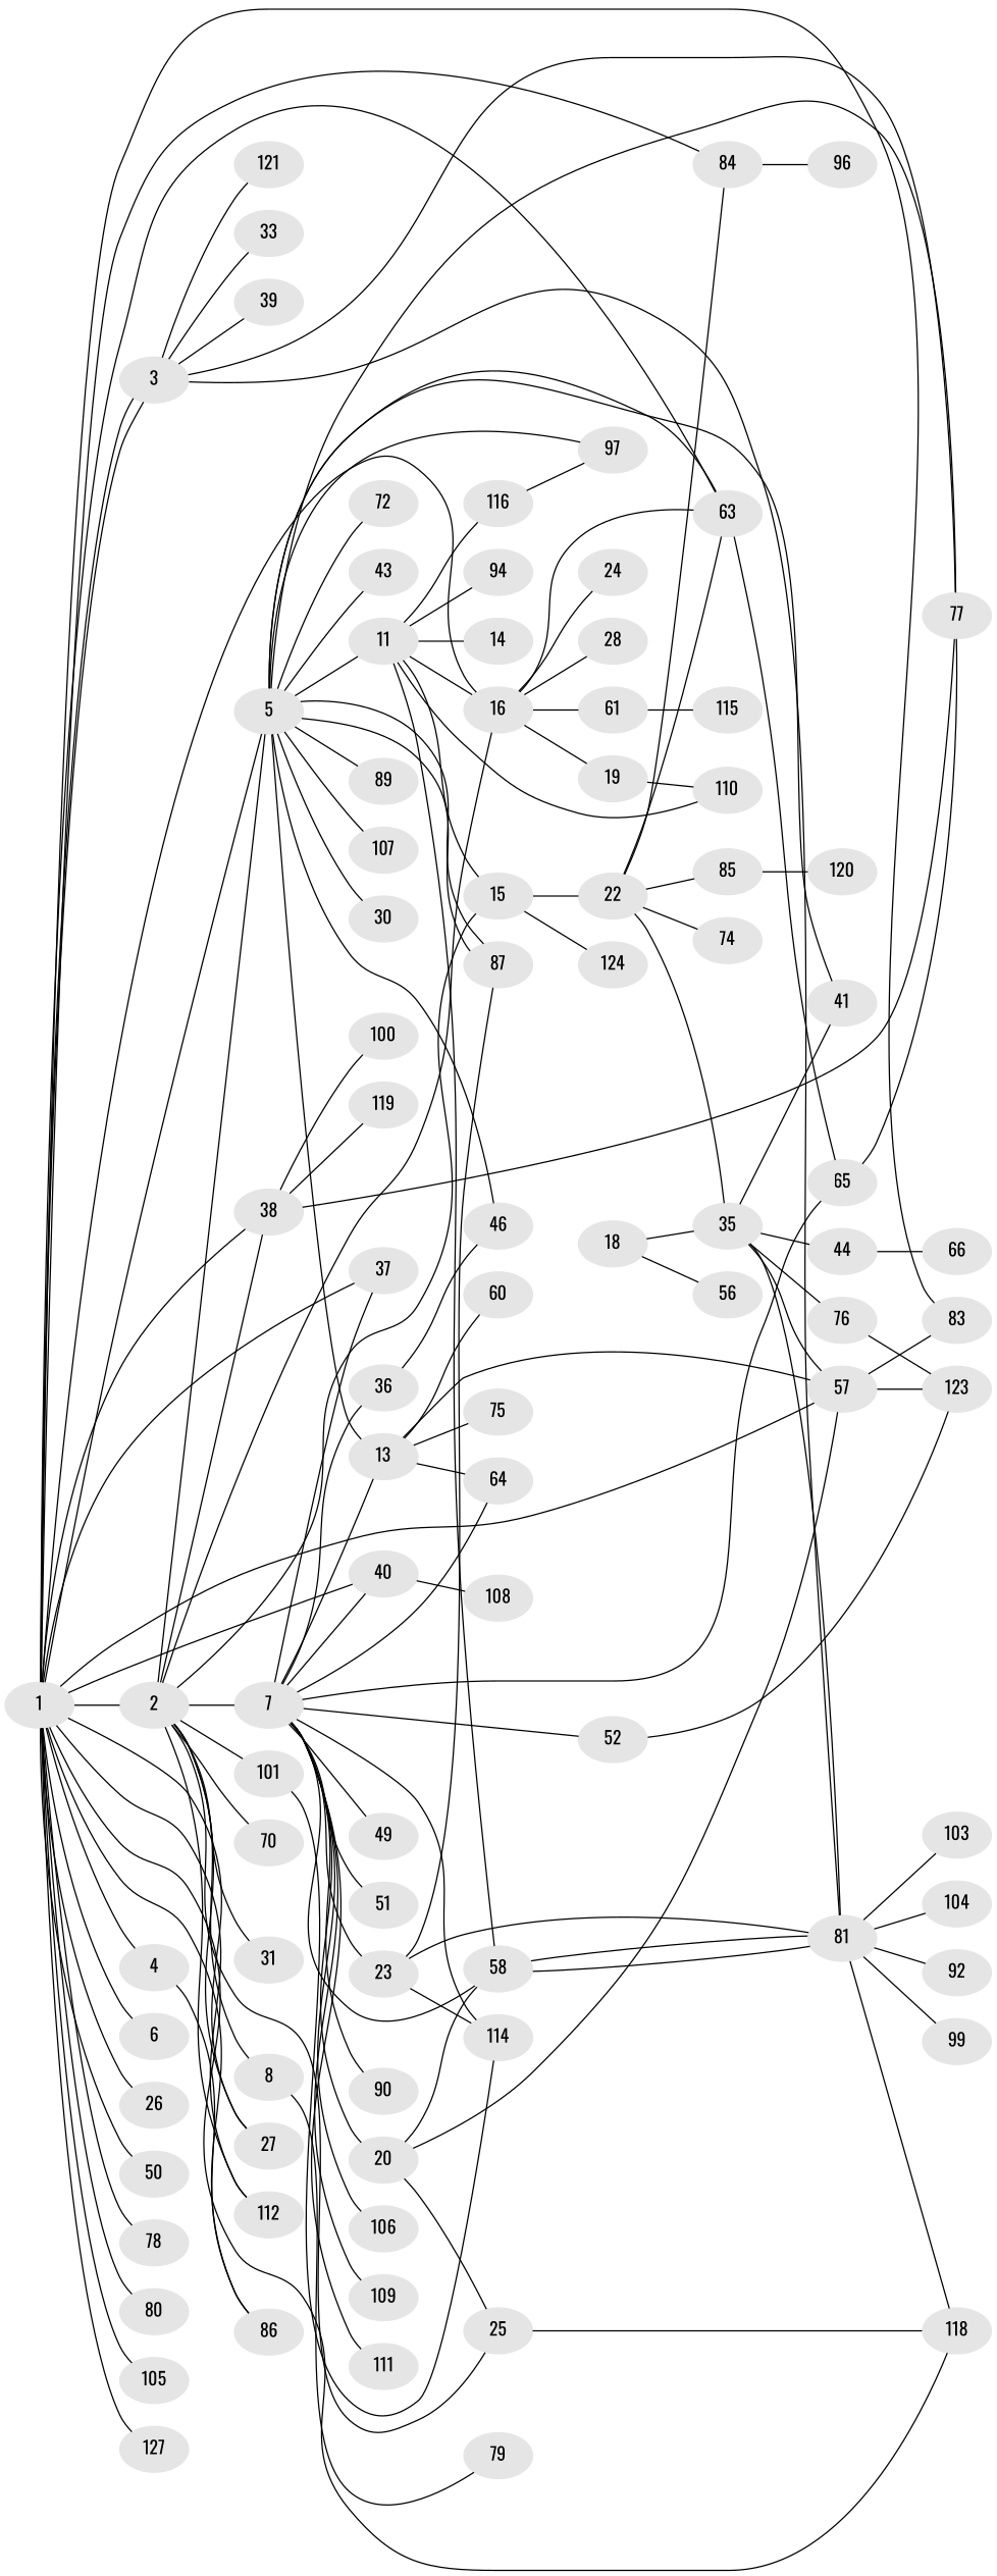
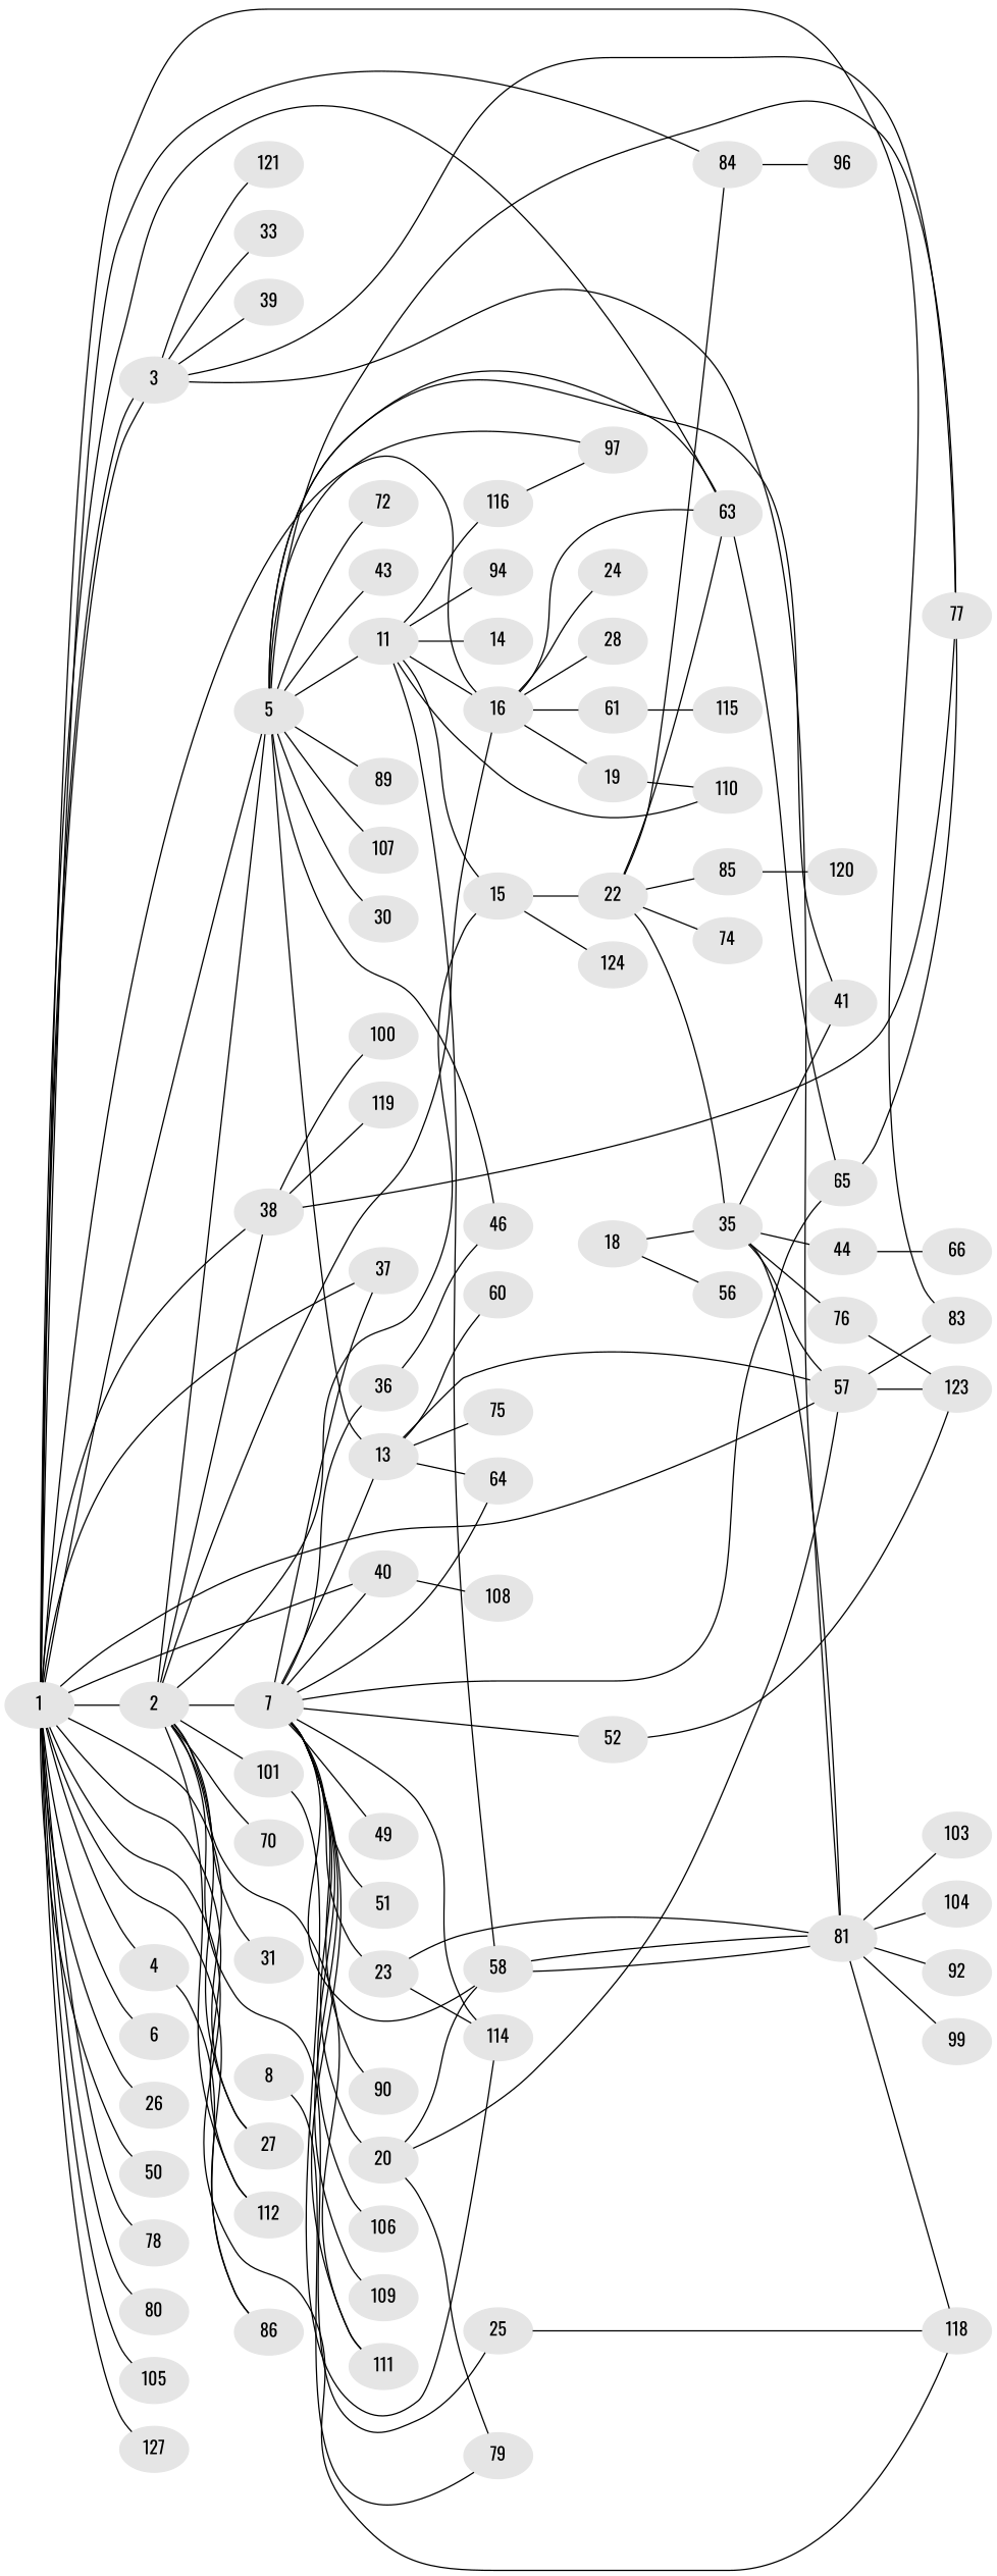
  graph {
    fontname=Oswald
    rankdir=LR
    node [color=gray90 fontname=Oswald style=filled]
    edge [fontname=Oswald]
    1 [super="+17"]
    2 [super="+125"]
    3 [super="+9"]
    4 [super="+47"]
    5 [super="+126"]
    6
    16 [super="+93"]
    26 [super="+55"]
    27
    37
    38 [super="+53"]
    40 [super="+67"]
    50
    57 [super="+72"]
    63 [super="+68"]
    78
    80
    83
    84
    86
    105
    112
    118
    127
    7 [super="+10"]
    8 [super="+113"]
    15 [super="+62"]
    25 [super="+91"]
    31
    70
    101
    33
    39 [super="+42"]
    77
    81 [super="+102"]
    121
    11 [super="+128"]
    13 [super="+29"]
    30 [super="+71"]
    n40 [label=72]
    41
    43
    46 [super="+117"]
-   87
    89
    97
    107
    19
    24
    28 [super="+69"]
    61
    100
    119
    108
    123
    65
    96
    20
    23 [super="+95"]
    36 [super="+122"]
    49 [super="+88"]
    51
    52 [super="+98"]
    58 [super="+82"]
    64
    90
    106
    109
    111
    114
    79
    22 [super="+34"]
    124
    92
    99
    103
    104
    14
    94
    110
    116
    60
    75
    18 [super="+21"]
    35 [super="+59"]
    56
    74
    85
    115
    44
    76
    120
    66 [super="+73"]
    1 -- 2
    1 -- 3 [weight=2]
    1 -- 3
    1 -- 4
    1 -- 5
    1 -- 6
    1 -- 16
    1 -- 26
    1 -- 27
    1 -- 37
    1 -- 38
    1 -- 40
    1 -- 50
    1 -- 57
    1 -- 63
    1 -- 78
    1 -- 80
    1 -- 83
    1 -- 84
    1 -- 86
    1 -- 105
    1 -- 112
    1 -- 118
    1 -- 127
    2 -- 5
    2 -- 16
    2 -- 27
    2 -- 38
    2 -- 112
    2 -- 7
-   2 -- 8
+   2 -- 111
    2 -- 15
    2 -- 25
    2 -- 31
    2 -- 70
    2 -- 101
    3 -- 33
    3 -- 39
    3 -- 77
    3 -- 81
    3 -- 121
    4 -- 86
    5 -- 63
    5 -- 77
    5 -- 11
    5 -- 13
    5 -- 30 [weight=2]
    5 -- n40
    5 -- 41
    5 -- 43
    5 -- 46
-   5 -- 87
-   5 -- 87
    5 -- 89
    5 -- 97
    5 -- 107
    16 -- 63 [weight=2]
    16 -- 19
    16 -- 24
    16 -- 28
    16 -- 61
    38 -- 77
    38 -- 100
    38 -- 119
    40 -- 108
    57 -- 83
    57 -- 123
    63 -- 65
    84 -- 96
    7 -- 37
    7 -- 40
    7 -- 13
    7 -- 65
    7 -- 20
    7 -- 23
    7 -- 36
    7 -- 49
    7 -- 51
    7 -- 52
    7 -- 58
    7 -- 64
    7 -- 90
    7 -- 106
    7 -- 109
    7 -- 111
    7 -- 114
    8 -- 79
    15 -- 22
    15 -- 124
    25 -- 118
    101 -- 114
    81 -- 118
    81 -- 92
    81 -- 99
    81 -- 103
    81 -- 104
    11 -- 16
    11 -- 15
    11 -- 58
    11 -- 14
    11 -- 94
    11 -- 110
    11 -- 116
    13 -- 57
    13 -- 64
    13 -- 60
    13 -- 75
    19 -- 110
    61 -- 115
    65 -- 77
    20 -- 57
-   20 -- 25
+   20 -- 79
    20 -- 58
    23 -- 81
-   23 -- 87
    23 -- 114
    36 -- 46
    52 -- 123
    58 -- 81
    58 -- 81
    22 -- 63
    22 -- 84
    22 -- 35
    22 -- 74
    22 -- 85
    116 -- 97
    18 -- 35
    18 -- 56
    35 -- 57
    35 -- 81
    35 -- 41
    35 -- 44
    35 -- 76
    85 -- 120
    44 -- 66
    76 -- 123
  }
